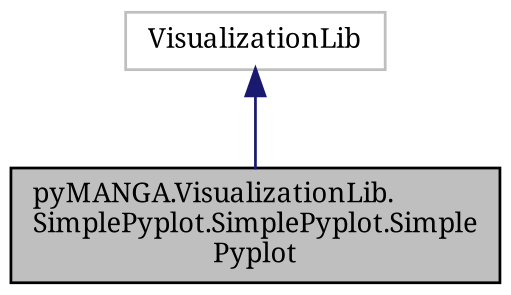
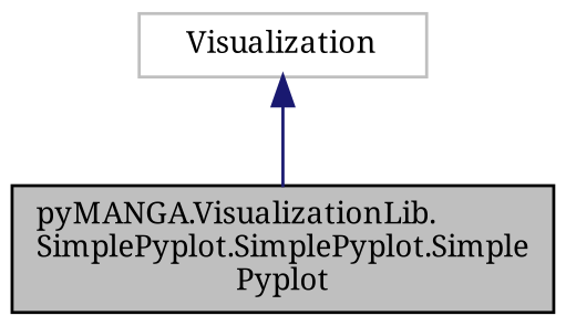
  digraph {
    fontname="Noto Serif"
    node [fontname="Noto Serif" fontsize=10 shape=record style=filled]
    n1 [color=black fillcolor=grey75 fontcolor=black height=0.2 label="pyMANGA.VisualizationLib.\lSimplePyplot.SimplePyplot.Simple\lPyplot" width=0.4]
-   n2 [color=grey75 fillcolor=white height=0.2 label=VisualizationLib width=0.4]
+   n2 [color=grey75 fillcolor=white height=0.2 label=Visualization width=0.4]
    n2 -> n1 [color=midnightblue dir=back fontname="Noto Serif" fontsize=10 labelfontname=Helvetica labelfontsize=10 style=solid]
  }
